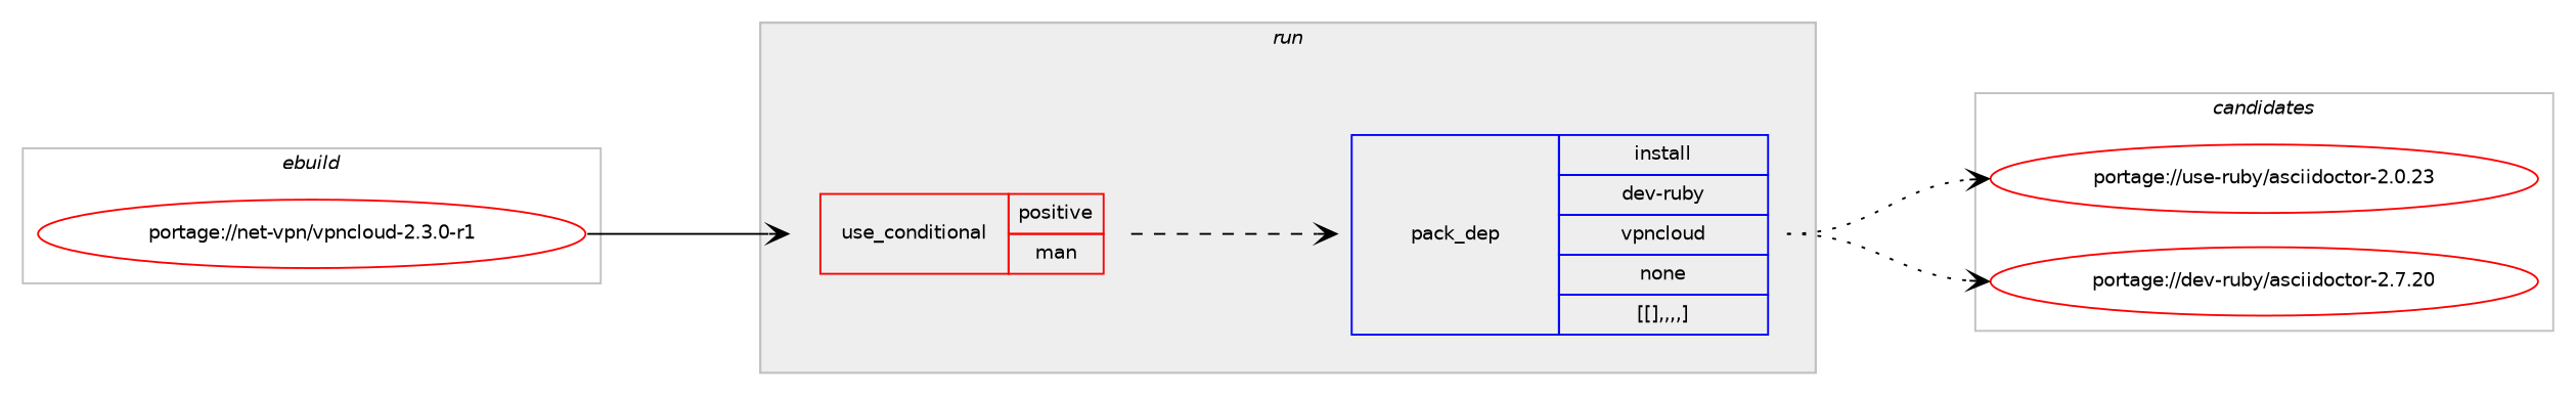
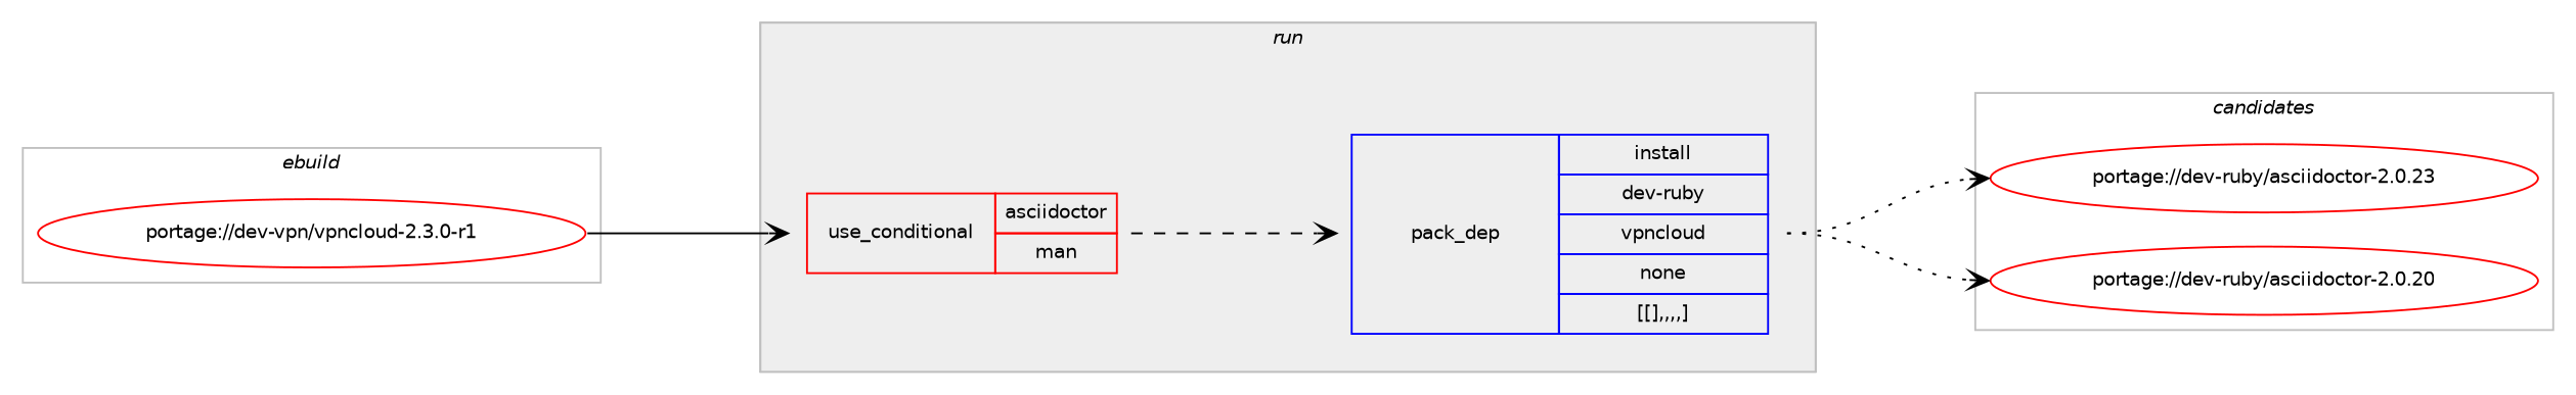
  digraph {
    compound=true
    concentrate=true
    fontname=Helvetica
    fontsize=10
    newrank=true
    rankdir=LR
    ranksep=1.5
    node [color=red fontname=Helvetica fontsize=10]
    edge [arrowhead=vee headport=w style=dotted tailport=e weight=20]
-   n1 [label="portage://net-vpn/vpncloud-2.3.0-r1" width=4]
+   n1 [label="portage://dev-vpn/vpncloud-2.3.0-r1" width=4]
    n2 [color=blue label=<<TABLE BORDER="0" CELLBORDER="1" CELLSPACING="0" CELLPADDING="4" WIDTH="220"><TR><TD ROWSPAN="6" CELLPADDING="30">pack_dep</TD></TR><TR><TD WIDTH="110">install</TD></TR><TR><TD>dev-ruby</TD></TR><TR><TD>vpncloud</TD></TR><TR><TD>none</TD></TR><TR><TD>[[],,,,]</TD></TR></TABLE>> shape=none]
-   n3 [label=<<TABLE BORDER="0" CELLBORDER="1" CELLSPACING="0" CELLPADDING="4"><TR><TD ROWSPAN="3" CELLPADDING="10">use_conditional</TD></TR><TR><TD>positive</TD></TR><TR><TD>man</TD></TR></TABLE>> shape=none]
-   n4 [label="portage://use-ruby/asciidoctor-2.0.23" width=4]
-   n5 [label="portage://dev-ruby/asciidoctor-2.7.20" width=4]
+   n3 [label=<<TABLE BORDER="0" CELLBORDER="1" CELLSPACING="0" CELLPADDING="4"><TR><TD ROWSPAN="3" CELLPADDING="10">use_conditional</TD></TR><TR><TD>asciidoctor</TD></TR><TR><TD>man</TD></TR></TABLE>> shape=none]
+   n4 [label="portage://dev-ruby/asciidoctor-2.0.23" width=4]
+   n5 [label="portage://dev-ruby/asciidoctor-2.0.20" width=4]
    subgraph cluster_1 {
      color=gray
      label=<<i>ebuild</i>>
      n1
    }
    subgraph cluster_2 {
      color=gray
      label=<<i>dependencies</i>>
      subgraph cluster_3 {
        color=gray
        fillcolor="#eeeeee"
        label=<<i>compile</i>>
        style=filled
        subgraph sub_4 {
          color=gray
          fillcolor="#eeeeee"
          label=<<i>compile</i>>
          style=filled
          n3
          subgraph sub_5 {
            color=gray
            fillcolor="#eeeeee"
            label=<<i>compile</i>>
            style=filled
            n2
          }
        }
      }
      subgraph cluster_6 {
        color=gray
        fillcolor="#eeeeee"
        label=<<i>compile and run</i>>
        style=filled
      }
      subgraph cluster_7 {
        color=gray
        fillcolor="#eeeeee"
        label=<<i>run</i>>
        style=filled
      }
    }
    subgraph cluster_8 {
      color=gray
      label=<<i>candidates</i>>
      rank=same
      subgraph sub_9 {
        color=black
        label=<<i>candidates</i>>
        nodesep=1
        rank=same
        n4
        n5
      }
    }
    n1 -> n3 [style=solid]
    n2 -> n4 [weight=100]
    n2 -> n5 [weight=100]
    n3 -> n2 [style=dashed]
  }
